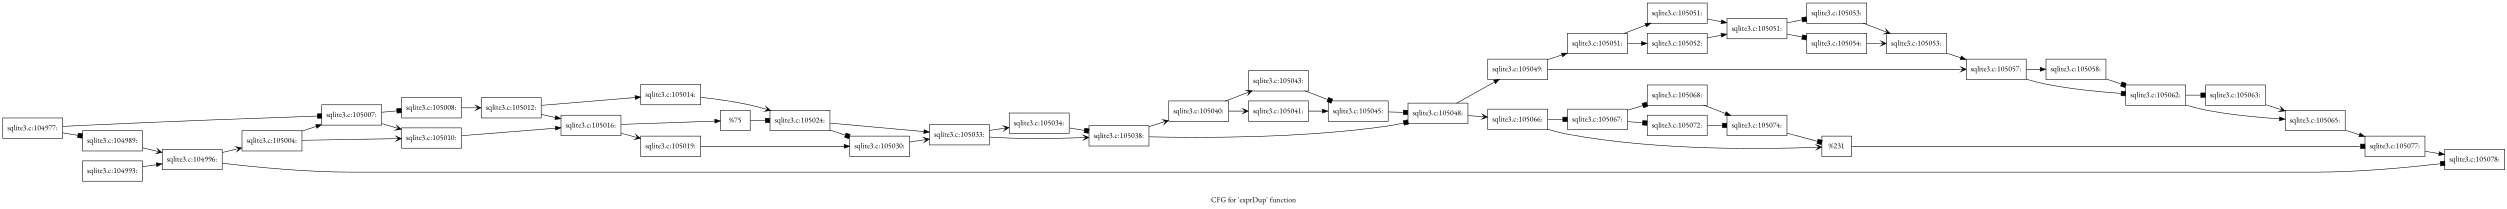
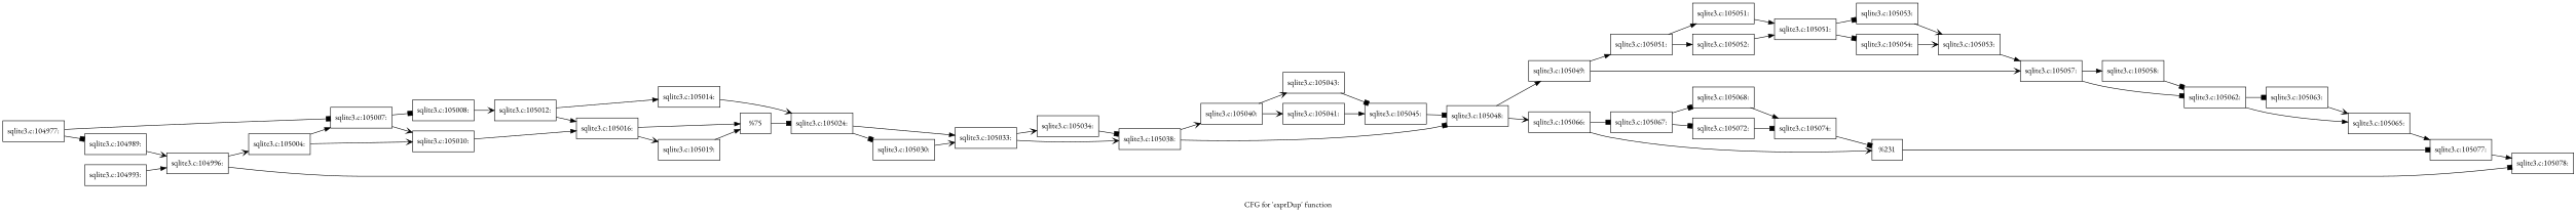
  digraph {
    fontname="EB Garamond"
    label="CFG for 'exprDup' function"
    rankdir=LR
    node [fontname="EB Garamond" shape=record]
    edge [arrowhead=box fontname="EB Garamond"]
    n1 [label="{sqlite3.c:104977:}"]
    n2 [label="{sqlite3.c:104989:}"]
    n3 [label="{sqlite3.c:105007:}"]
    n4 [label="{sqlite3.c:104996:}"]
    n5 [label="{sqlite3.c:104993:}"]
    n6 [label="{sqlite3.c:105004:}"]
    n7 [label="{sqlite3.c:105078:}"]
    n8 [label="{sqlite3.c:105010:}"]
    n9 [label="{sqlite3.c:105016:}"]
    n10 [label="{sqlite3.c:105008:}"]
    n11 [label="{sqlite3.c:105012:}"]
    n12 [label="{sqlite3.c:105014:}"]
    n13 [label="{sqlite3.c:105024:}"]
    n14 [label="{sqlite3.c:105019:}"]
    n15 [label="{%75}"]
    n16 [label="{sqlite3.c:105030:}"]
    n17 [label="{sqlite3.c:105033:}"]
    n18 [label="{sqlite3.c:105034:}"]
    n19 [label="{sqlite3.c:105038:}"]
    n20 [label="{sqlite3.c:105040:}"]
    n21 [label="{sqlite3.c:105048:}"]
    n22 [label="{sqlite3.c:105041:}"]
    n23 [label="{sqlite3.c:105043:}"]
    n24 [label="{sqlite3.c:105049:}"]
    n25 [label="{sqlite3.c:105066:}"]
    n26 [label="{sqlite3.c:105045:}"]
    n27 [label="{sqlite3.c:105057:}"]
    n28 [label="{sqlite3.c:105051:}"]
    n29 [label="{%231}"]
    n30 [label="{sqlite3.c:105067:}"]
    n31 [label="{sqlite3.c:105058:}"]
    n32 [label="{sqlite3.c:105062:}"]
    n33 [label="{sqlite3.c:105052:}"]
    n34 [label="{sqlite3.c:105051:}"]
    n35 [label="{sqlite3.c:105077:}"]
    n36 [label="{sqlite3.c:105068:}"]
    n37 [label="{sqlite3.c:105072:}"]
    n38 [label="{sqlite3.c:105063:}"]
    n39 [label="{sqlite3.c:105065:}"]
    n40 [label="{sqlite3.c:105051:}"]
    n41 [label="{sqlite3.c:105054:}"]
    n42 [label="{sqlite3.c:105053:}"]
    n43 [label="{sqlite3.c:105053:}"]
    n44 [label="{sqlite3.c:105074:}"]
    n1 -> n2
    n1 -> n3
    n2 -> n4 [arrowhead=vee]
    n3 -> n8 [arrowhead=vee]
    n3 -> n10
    n4 -> n6 [arrowhead=vee]
    n4 -> n7
    n5 -> n4 [arrowhead=normal]
    n6 -> n3 [arrowhead=normal]
    n6 -> n8 [arrowhead=vee]
    n8 -> n9 [arrowhead=normal]
    n9 -> n14 [arrowhead=vee]
    n9 -> n15 [arrowhead=normal]
    n10 -> n11 [arrowhead=vee]
    n11 -> n9 [arrowhead=normal]
    n11 -> n12 [arrowhead=normal]
    n12 -> n13 [arrowhead=vee]
    n13 -> n16
    n13 -> n17 [arrowhead=normal]
-   n14 -> n16 [arrowhead=normal]
+   n14 -> n15 [arrowhead=normal]
    n15 -> n13
    n16 -> n17 [arrowhead=vee]
    n17 -> n18 [arrowhead=vee]
    n17 -> n19 [arrowhead=vee]
    n18 -> n19
    n19 -> n20 [arrowhead=vee]
    n19 -> n21
    n20 -> n22 [arrowhead=vee]
    n20 -> n23 [arrowhead=vee]
    n21 -> n24 [arrowhead=normal]
    n21 -> n25 [arrowhead=vee]
    n22 -> n26 [arrowhead=normal]
    n23 -> n26
    n24 -> n27 [arrowhead=vee]
    n24 -> n28 [arrowhead=normal]
    n25 -> n29 [arrowhead=vee]
    n25 -> n30
    n26 -> n21
    n27 -> n31 [arrowhead=normal]
    n27 -> n32
    n28 -> n33 [arrowhead=normal]
    n28 -> n34 [arrowhead=normal]
    n29 -> n35
    n30 -> n36
    n30 -> n37
    n31 -> n32
    n32 -> n38
    n32 -> n39 [arrowhead=normal]
    n33 -> n40 [arrowhead=normal]
    n34 -> n40 [arrowhead=normal]
    n35 -> n7 [arrowhead=normal]
    n36 -> n44 [arrowhead=normal]
    n37 -> n44
    n38 -> n39 [arrowhead=vee]
    n39 -> n35 [arrowhead=normal]
    n40 -> n41
    n40 -> n42
    n41 -> n43 [arrowhead=vee]
    n42 -> n43 [arrowhead=vee]
    n43 -> n27 [arrowhead=normal]
    n44 -> n29
  }
